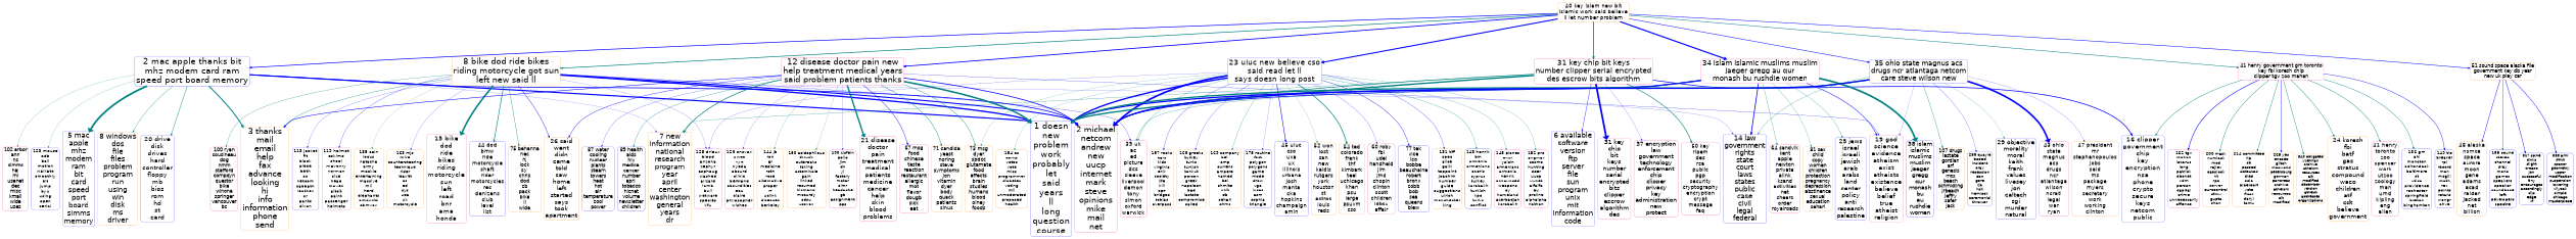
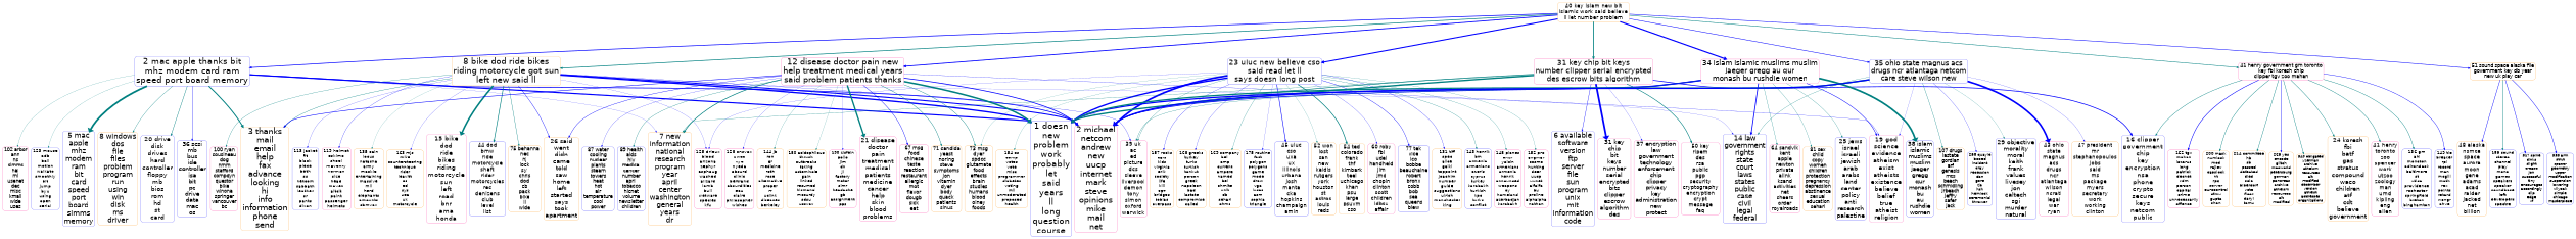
  digraph {
    fontname=helvetica
    ranksep=2.8
    node [color=darkorange fontname=helvetica rank=3 shape=box style=rounded]
    edge [dir=forward fontname=helvetica penwidth=2.2338 color=blue]
    n1 [color=blue fontsize=50 label="1 doesn\nnew\nproblem\nwork\nprobably\nlet\nsaid\nyears\nll\nlong\nquestion\ncourse"]
    n2 [color=deeppink fontsize=46.1741 label="2 michael\nnetcom\nandrew\nnew\nuucp\ninternet\nmark\nsteve\nopinions\nmike\nmail\nnet"]
    n3 [fontsize=44.9965 label="3 thanks\nmail\nemail\nhelp\nfax\nadvance\nlooking\nhi\ninfo\ninformation\nphone\nsend"]
    n4 [color=blue fontsize=40.7526 label="5 mac\napple\nmhz\nmodem\nram\nbit\ncard\nspeed\nport\nboard\nsimms\nmemory"]
    n5 [fontsize=40.4508 label="7 new\ninformation\nnational\nresearch\nprogram\nyear\napril\ncenter\nwashington\ngeneral\nyears\ndr"]
    n6 [fontsize=40.1499 label="8 windows\ndos\nfile\nfiles\nproblem\nprogram\nrun\nusing\nwin\ndisk\nms\ndriver"]
    n7 [color=blue fontsize=36.8942 label="20 drive\ndisk\ndrives\nhard\ncontroller\nfloppy\nmb\nbios\nrom\nhd\nst\ncard"]
+   n8 [color=blue fontsize=33.1636 label="36 scsi\nmb\nbus\nide\ncontroller\nisa\nbit\npc\ndrive\ndata\nmac\nos"]
    n9 [color=deeppink fontsize=26.8187 label="102 arbor\nann\nns\nsimms\nhal\nmi\nusenet\ndec\nmisc\nkmail\nwide\nuses"]
    n10 [color=blue fontsize=26.0417 label="123 mouse\nadb\nball\nmotion\nwaikato\nsmoothly\nbit\njump\nbyu\nusing\nopen\nserial"]
    n11 [color=blue fontsize=38.5467 label="14 law\ngovernment\nrights\nstate\ncourt\nlaws\nstates\npublic\ncase\ncivil\nlegal\nfederal"]
    n12 [color=deeppink fontsize=38.2102 label="15 bike\ndod\nride\nbikes\nriding\nmotorcycle\nsun\nleft\nroad\nbnr\nama\nhonda"]
    n13 [fontsize=35.2628 label="26 said\nwent\ndidn\ncame\ntold\nsaw\nhome\nleft\nstarted\nsays\ntook\napartment"]
    n14 [color=deeppink fontsize=32.2729 label="39 uk\nac\ned\npicture\ndcs\nsleeve\nliverpool\ndemon\ntony\nsimon\noxford\nwarwick"]
    n15 [color=blue fontsize=31.7562 label="44 dod\nbmw\nride\nmotorcycle\nshaft\nrider\nmotorcycles\nrec\ndenizens\nclub\nlevel\nlist"]
    n16 [fontsize=28.2286 label="75 behanna\nnec\nnj\nlock\nsyl\nchris\ndod\ncb\npack\nbike\nll\nwide"]
    n17 [color=deeppink fontsize=26.8906 label="100 ryan\ncousineau\ndog\nnmm\nstafford\ncompdyn\nquestor\nbike\nwinona\nspringer\nvancouver\nbc"]
    n18 [color=blue fontsize=26.2857 label="113 jacket\nfit\nblack\npiece\nbeth\nss\nnetcom\nsabbath\nleather\nsr\npants\ndixon"]
    n19 [color=deeppink fontsize=26.1342 label="119 helmet\neskimo\nshoei\nmavenry\nnorman\nsize\nhead\nmaven\naltcit\npaint\npassenger\nhelmets"]
    n20 [color=deeppink fontsize=25.8442 label="125 drieux\nblood\narizona\nzephyr\nasphaug\nwashed\nalizard\nlamb\nbull\nwetware\nspecies\nkfu"]
    n21 [fontsize=25.4351 label="135 cain\nlocus\nnatasha\narmy\nmackie\nentertaining\nmassive\nmil\nherd\nelephants\namounts\ncbmvax"]
    n22 [fontsize=24.5581 label="163 mjs\nmike\ncountersteering\ntechnique\nrider\nleavitt\nac\ned\nsys\nuea\nuk\nmotorcycle"]
    n23 [color=deeppink fontsize=37.284 label="19 god\nscience\nevidence\natheism\nexist\natheists\nexistence\nbelieve\nbelief\ntrue\natheist\nreligion"]
    n24 [color=deeppink fontsize=36.5527 label="21 disease\ndoctor\npain\ntreatment\nmedical\npatients\nmedicine\ncancer\nhelp\nskin\nblood\nproblems"]
    n25 [color=deeppink fontsize=28.7509 label="67 msg\nfood\nchinese\ntaste\nreaction\nrestaurant\nallergic\nmot\nflavor\ndougb\nsick\neat"]
    n26 [fontsize=28.4008 label="71 candida\nyeast\nnoring\nsteve\nsymptoms\njon\nvitamin\ndyer\nbody\nquack\npatients\nsinus"]
    n27 [fontsize=28.3181 label="73 msg\ndyer\nspdcc\nglutamate\nfood\neffects\nbrain\nstudies\nhumans\nblood\nolney\nfoods"]
    n28 [color=blue fontsize=27.2708 label="87 water\ncooling\nnuclear\nplants\nsteam\ntowers\nheat\nhot\nair\ntemperature\ncool\npower"]
    n29 [color=blue fontsize=27.2109 label="89 health\naids\nhiv\nmedical\ncancer\nnumber\napril\ntobacco\nhicnet\nvolume\nnewsletter\nchildren"]
    n30 [color=deeppink fontsize=25.7774 label="128 cnsvax\nuwec\nnye\nnyeda\nabsurd\nclinic\nbertrand\nabsurdities\neau\nclaire\nphilosopher\nwishes"]
    n31 [fontsize=25.1243 label="144 jb\nron\ngr\nmedicine\nroth\nrose\nalternative\nproper\nrr\nuclink\ndiseases\nberkeley"]
    n32 [fontsize=24.2792 label="180 acidophilous\nthrush\noutbreaks\ntaking\nastemizole\ngain\nlinked\nresumed\nhismanal\nmccurdy\nsdsu\nucsvax"]
    n33 [color=deeppink fontsize=24.0992 label="190 zisfein\npolio\njim\ndn\njl\nfactory\nmotor\nslmr\nheadache\ngb\nassignment\npps"]
    n34 [color=blue fontsize=31.532 label="45 uiuc\ncso\nuxa\nux\nillinois\nurbana\njosh\nmanta\ncka\nhopkins\nchampaign\namin"]
    n35 [fontsize=30.4967 label="52 won\nlost\nsan\nnew\nkaldis\nrutgers\nyork\nhouston\nst\nastros\nlouis\nreds"]
    n36 [fontsize=29.7916 label="54 ted\ncolorado\nfrank\nthf\nkimbark\nteel\nuchicago\nkhan\npsu\nlarge\npsuvm\ncso"]
    n37 [color=deeppink fontsize=29.5728 label="60 roby\nfbi\nudel\nhandheld\njim\njmd\nchopin\nclinton\nscott\nchildren\nidbsu\naffair"]
    n38 [color=blue fontsize=27.9694 label="77 tek\nvice\nico\nbobbe\nbeauchaine\nrobert\nbronx\ncobb\nbob\nsea\nqueens\nblew"]
    n39 [fontsize=25.559 label="131 tiff\nspec\nalice\ngalki\ntoppoint\njoachim\nnumber\nguide\nsuggestions\nulrich\nmanchester\nking"]
    n40 [color=blue fontsize=25.1701 label="143 henrik\nbm\narmenia\narmenians\nazeris\ncyprus\nturkey\nkarabakh\nturkish\nkpc\nturks\nconflict"]
    n41 [color=deeppink fontsize=24.9013 label="148 planes\nonur\nyalcin\narmenians\narmenia\nhenrik\nannounced\nweapons\noy\nhomeland\nazerbadjan\nkarabakh"]
    n42 [color=deeppink fontsize=24.8007 label="152 pro\nangmar\ncosmo\nhunting\ndeer\nuucp\nuunet\nalfalfa\nbu\nproline\nalphalpha\nnathan"]
    n43 [fontsize=24.7273 label="154 os\ncomp\nvotes\nvote\nmisc\nprogrammer\ndiabetes\nvoting\nmil\nunmoderated\nproposed\nhealth"]
    n44 [fontsize=24.7109 label="157 rocks\ncars\nkids\nvirginia\nerik\nsociety\nlife\nkill\nago\nbridges\ntobias\noverpass"]
    n45 [fontsize=24.4658 label="168 greeks\nturkey\nturks\nturkish\ntankut\nperson\ngreek\nnapoleon\nbad\niastate\ncompromise\ncalled"]
    n46 [fontsize=24.4399 label="169 company\nbell\namp\ncurrent\nampere\nnamed\nbel\nohmite\nunit\ndb\nsehari\nohms"]
    n47 [color=blue fontsize=24.3263 label="175 routine\nfast\npolygon\npolygons\ngame\nmode\ndraw\nvga\nlucas\nasm\nsophia\ntriangle"]
    n48 [color=blue fontsize=40.6629 label="6 available\nsoftware\nversion\nftp\nserver\nfile\nsun\nprogram\nunix\nmit\ninformation\ncode"]
    n49 [color=blue fontsize=37.569 label="16 clipper\ngovernment\nchip\nkey\nencryption\nnsa\nphone\ncrypto\nsecure\nkeys\nnetcom\npublic"]
    n50 [color=deeppink fontsize=34.189 label="31 key\nchip\nbit\nkeys\nnumber\nserial\nencrypted\nbits\nclipper\nescrow\nalgorithm\ndes"]
    n51 [color=deeppink fontsize=32.5838 label="37 encryption\nlaw\ngovernment\ntechnology\nenforcement\nchip\nclipper\nprivacy\nkey\nadministration\nnew\nprotect"]
    n52 [color=deeppink fontsize=31.0213 label="50 key\nripem\ndes\nrsa\npublic\npgp\nsecurity\ncryptography\nencryption\ncrypt\nmessage\nfaq"]
    n53 [color=blue fontsize=35.5789 label="25 jews\nisrael\nisraeli\njewish\narab\narabs\nland\ncenter\npolicy\nanti\nresearch\npalestine"]
    n54 [color=blue fontsize=32.4724 label="38 islam\nislamic\nmuslims\nmuslim\njaeger\ngregg\nqur\nmonash\nbu\nau\nrushdie\nwomen"]
    n55 [color=deeppink fontsize=28.9778 label="64 sandvik\nkent\napple\nnewton\nprivate\nalink\nksand\nactivities\nnet\ncheers\norder\nroyalroads"]
    n56 [fontsize=27.6331 label="81 sex\nchild\ncopy\nwomen\nchildren\nprotection\npregnancy\ndepression\nabstinence\nsexual\neducation\nsehari"]
    n57 [color=blue fontsize=34.8557 label="29 objective\nmorality\nmoral\nkeith\nfrank\nvalues\nlivesey\njon\ncaltech\nsgi\nmurder\nnatural"]
    n58 [color=deeppink fontsize=31.7727 label="43 ohio\nstate\nmagnus\nacs\ndrugs\nncr\natlantaga\nwilson\nncratl\nlegal\nwar\nryan"]
    n59 [fontsize=31.3843 label="47 president\nmr\nstephanopoulos\njobs\nsaid\nms\npackage\nmyers\nsecretary\nwork\nworking\nclinton"]
    n60 [fontsize=26.5751 label="107 drugs\niastate\ngordian\narf\ngenesis\nmcs\nbeach\nschmidling\njrbeach\njeffry\nsafer\njack"]
    n61 [color=blue fontsize=22.7285 label="258 quayle\nbooed\nincident\ncray\nrecession\ndan\ngore\nrja\nhsh\nhemlock\nceremonial\nthrower"]
    n62 [fontsize=35.9525 label="24 koresh\nfbi\nbatf\ngas\nstratus\ncompound\nwaco\nchildren\natf\ncdt\nbelieve\ngovernment"]
    n63 [color=deeppink fontsize=31.8945 label="41 henry\ntoronto\nzoo\nspencer\nwork\nutzoo\nzoology\nman\numd\nkipling\neng\nallen"]
    n64 [color=blue fontsize=25.4274 label="136 gm\nahl\nmoncton\nadirondack\nbaltimore\nst\nutica\nprovidence\nrochester\nspringfield\nbreton\nbinghamton"]
    n65 [color=blue fontsize=24.8889 label="149 tie\nbreaker\nrpi\nrecord\nman\nmcgill\nmath\nrex\npoints\nretard\nwangr\nahve"]
    n66 [color=deeppink fontsize=24.6173 label="162 tgv\nmahan\nlazarus\nlong\npatrick\ndecnet\nxdm\nperson\ncapital\ncrime\nunnecessarily\noffense"]
    n67 [fontsize=23.832 label="200 mask\nnumlock\nmod\nrajiev\ncapslock\nnt\nrpc\nserver\neurocontrol\ncfmu\ngupta\nshan"]
    n68 [fontsize=23.4695 label="214 committee\nhb\nsb\npassed\ndefeated\ndied\nsola\nbiberdorf\nvote\nfloor\ndaryl\ntamu"]
    n69 [fontsize=22.5243 label="265 yes\nencode\nglitch\nmacworld\npetersburg\ngorman\npancreas\narchive\natheism\nresources\nalt\nmodified"]
    n70 [fontsize=21.3005 label="349 obligated\nyzerman\narchive\natheism\nresources\nalt\nmodified\ndecember\nversion\natheist\naddresses\norganizations"]
    n71 [fontsize=31.3763 label="48 alaska\nnsmca\nspace\naurora\nmoon\ngene\nadams\nacad\nraider\njacked\nnet\nbillion"]
    n72 [color=blue fontsize=24.2291 label="185 sound\nstereo\nchannel\nplay\nmono\ngames\nspeakers\nspeaker\nsoundbase\nleft\ndevelopers\nspectre"]
    n73 [color=blue fontsize=21.794 label="317 spine\ndinks\nslight\ncrease\njon\nsuccessful\ntiny\nencourages\naccordingly\nclip\nedge\nvf"]
    n74 [color=blue fontsize=21.5516 label="333 arm\nstrut\nspacer\ngeometry\nupper\nmodification\nsuspension\nlowering\nvllyoak\nsimple\nchicago\nmasterpiece"]
    n75 [color=blue fontsize=49.5009 label="2 mac apple thanks bit\nmhz modem card ram\nspeed port board memory" rank=2]
    n76 [fontsize=47.8012 label="8 bike dod ride bikes\nriding motorcycle got sun\nleft new said ll" rank=2]
    n77 [color=deeppink fontsize=46.7367 label="12 disease doctor pain new\nhelp treatment medical years\nsaid problem patients thanks" rank=2]
    n78 [color=blue fontsize=43.7871 label="23 uiuc new believe cso\nsaid read let ll\nsays doesn long post" rank=2]
    n79 [color=deeppink fontsize=41.8858 label="31 key chip bit keys\nnumber clipper serial encrypted\ndes escrow bits algorithm" rank=2]
    n80 [color=deeppink fontsize=39.9446 label="34 islam islamic muslims muslim\njaeger gregg au qur\nmonash bu rushdie women" rank=2]
    n81 [color=blue fontsize=39.3271 label="35 ohio state magnus acs\ndrugs ncr atlantaga netcom\ncare steve wilson new" rank=2]
    n82 [color=deeppink fontsize=28.1819 label="41 henry government gm toronto\nkey fbi koresh chip\nclipper tgv zoo mahan" rank=2]
    n83 [fontsize=27.425 label="51 sound space alaska file\ngovernment key db year\nnew uk play car" rank=2]
    n84 [fontsize=31.3242 label="40 key islam new bit\nislamic work said believe\nll let number problem"]
    subgraph sub_1 {
      rank=same
      n1
      n2
      n3
      n4
      n5
      n6
      n7
+     n8
      n9
      n10
      n11
      n12
      n13
      n14
      n15
      n16
      n17
      n18
      n19
      n20
      n21
      n22
      n23
      n24
      n25
      n26
      n27
      n28
      n29
      n30
      n31
      n32
      n33
      n34
      n35
      n36
      n37
      n38
      n39
      n40
      n41
      n42
      n43
      n44
      n45
      n46
      n47
      n48
      n49
      n50
      n51
      n52
      n53
      n54
      n55
      n56
      n57
      n58
      n59
      n60
      n61
      n62
      n63
      n64
      n65
      n66
      n67
      n68
      n69
      n70
      n71
      n72
      n73
      n74
    }
    subgraph sub_2 {
      rank=same
      n75
      n76
      n77
      n78
      n79
      n80
      n81
      n82
      n83
    }
    subgraph sub_3 {
      rank=same
      n84
    }
    subgraph sub_4 {
      rank=same
    }
    subgraph sub_5 {
      rank=same
    }
    n75 -> n1 [penwidth=6.8006]
    n75 -> n2 [penwidth=4.3938]
    n75 -> n3 [penwidth=5.7293 color=teal]
    n75 -> n4 [penwidth=10.3091 color=teal]
    n75 -> n5 [penwidth=0.79308]
    n75 -> n6 [penwidth=1.6655 color=teal]
    n75 -> n7 [penwidth=2.3394 color=teal]
+   n75 -> n8 [penwidth=1.8243]
    n75 -> n9 [penwidth=0.94555 color=teal]
    n75 -> n10 [penwidth=0.91971 color=teal]
    n76 -> n1 [penwidth=7.7633]
    n76 -> n2 [penwidth=6.1802]
    n76 -> n3 [penwidth=1.9109 color=teal]
    n76 -> n11 [penwidth=0.82082]
    n76 -> n12 [penwidth=9.2449 color=teal]
    n76 -> n13 [penwidth=2.1836]
    n76 -> n14 [penwidth=1.31]
    n76 -> n15 [penwidth=3.6203 color=teal]
    n76 -> n16 [penwidth=1.959 color=teal]
    n76 -> n17 [penwidth=1.5081 color=teal]
    n76 -> n18 [penwidth=0.96659]
    n76 -> n19 [penwidth=1.3241]
    n76 -> n20 [penwidth=0.86498]
    n76 -> n21 [penwidth=0.77414 color=teal]
    n76 -> n22 [penwidth=0.90699]
    n77 -> n1 [penwidth=8.9924 color=teal]
    n77 -> n2 [penwidth=4.368]
    n77 -> n3 [penwidth=2.9964]
    n77 -> n5 [penwidth=4.011 color=teal]
    n77 -> n13 [penwidth=2.0902]
    n77 -> n23 [penwidth=1.3119]
    n77 -> n24 [penwidth=8.0394 color=teal]
    n77 -> n25 [penwidth=2.3023]
    n77 -> n26 [penwidth=2.2916 color=teal]
    n77 -> n27 [penwidth=2.1708 color=teal]
    n77 -> n28 [penwidth=1.1094]
    n77 -> n29 [penwidth=1.6733 color=teal]
    n77 -> n30 [penwidth=0.8315]
    n77 -> n31 [penwidth=0.99277 color=teal]
    n77 -> n32 [penwidth=0.88851 color=teal]
    n77 -> n33 [penwidth=0.80147]
    n78 -> n1 [penwidth=7.9784]
    n78 -> n2 [penwidth=9.9549]
    n78 -> n14 [penwidth=1.3138 color=teal]
    n78 -> n20 [penwidth=0.89653]
    n78 -> n27 [penwidth=0.81975 color=teal]
    n78 -> n34 [penwidth=3.1247]
    n78 -> n35 [penwidth=0.89653 color=teal]
    n78 -> n36 [penwidth=4.0274 color=teal]
    n78 -> n37 [penwidth=1.095]
    n78 -> n38 [penwidth=2.0243]
    n78 -> n39 [penwidth=1.4105]
    n78 -> n40 [penwidth=1.4565 color=teal]
    n78 -> n41 [penwidth=1.1536 color=teal]
    n78 -> n42 [penwidth=1.0331 color=teal]
    n78 -> n43 [penwidth=0.89653 color=teal]
    n78 -> n44 [penwidth=1.363]
    n78 -> n45 [penwidth=1.1536]
    n78 -> n46 [penwidth=1.363 color=teal]
    n78 -> n47 [penwidth=0.81975]
    n79 -> n1 [penwidth=7.8797 color=teal]
    n79 -> n2 [penwidth=3.8623 color=teal]
    n79 -> n5 [penwidth=1.4326 color=teal]
    n79 -> n48 [penwidth=2.0235]
    n79 -> n49 [penwidth=4.1429]
    n79 -> n50 [penwidth=10.2706]
    n79 -> n51 [penwidth=0.90943]
    n79 -> n52 [penwidth=3.4282 color=teal]
    n80 -> n1 [penwidth=7.4505]
    n80 -> n2 [penwidth=4.7407]
    n80 -> n11 [penwidth=4.5836]
    n80 -> n14 [penwidth=1.4601 color=teal]
    n80 -> n23 [penwidth=2.7978]
    n80 -> n53 [penwidth=1.344 color=teal]
    n80 -> n54 [penwidth=10.0456 color=teal]
    n80 -> n55 [penwidth=1.4601 color=teal]
    n80 -> n56 [penwidth=1.282 color=teal]
    n81 -> n1 [penwidth=7.562 color=teal]
    n81 -> n2 [penwidth=7.2312]
    n81 -> n11 [penwidth=1.3422 color=teal]
    n81 -> n23 [penwidth=0.83036]
    n81 -> n57 [penwidth=0.95495 color=teal]
    n81 -> n58 [penwidth=9.6318]
    n81 -> n59 [penwidth=0.95495]
    n81 -> n60 [penwidth=1.7709 color=teal]
    n81 -> n61 [penwidth=1.1648]
    n82 -> n49 [color=teal]
    n82 -> n62 [color=teal]
    n82 -> n63 [color=teal]
    n82 -> n64 [color=teal]
    n82 -> n65
    n82 -> n66 [penwidth=3.0865]
    n82 -> n67 [color=teal]
    n82 -> n68 [color=teal]
    n82 -> n69
    n82 -> n70 [color=teal]
    n83 -> n71 [penwidth=2.4104]
    n83 -> n72 [penwidth=2.4104 color=teal]
    n83 -> n73 [penwidth=2.4104]
    n83 -> n74 [penwidth=2.4104]
    n84 -> n75 [penwidth=3.9489]
    n84 -> n76 [penwidth=3.9489 color=teal]
    n84 -> n77 [penwidth=4.7979]
    n84 -> n78 [penwidth=6.154]
    n84 -> n79 [penwidth=4.7979 color=teal]
    n84 -> n80 [penwidth=6.7303]
    n84 -> n81 [penwidth=2.858]
    n84 -> n82 [penwidth=2.858 color=teal]
    n84 -> n83 [penwidth=2.858]
  }
